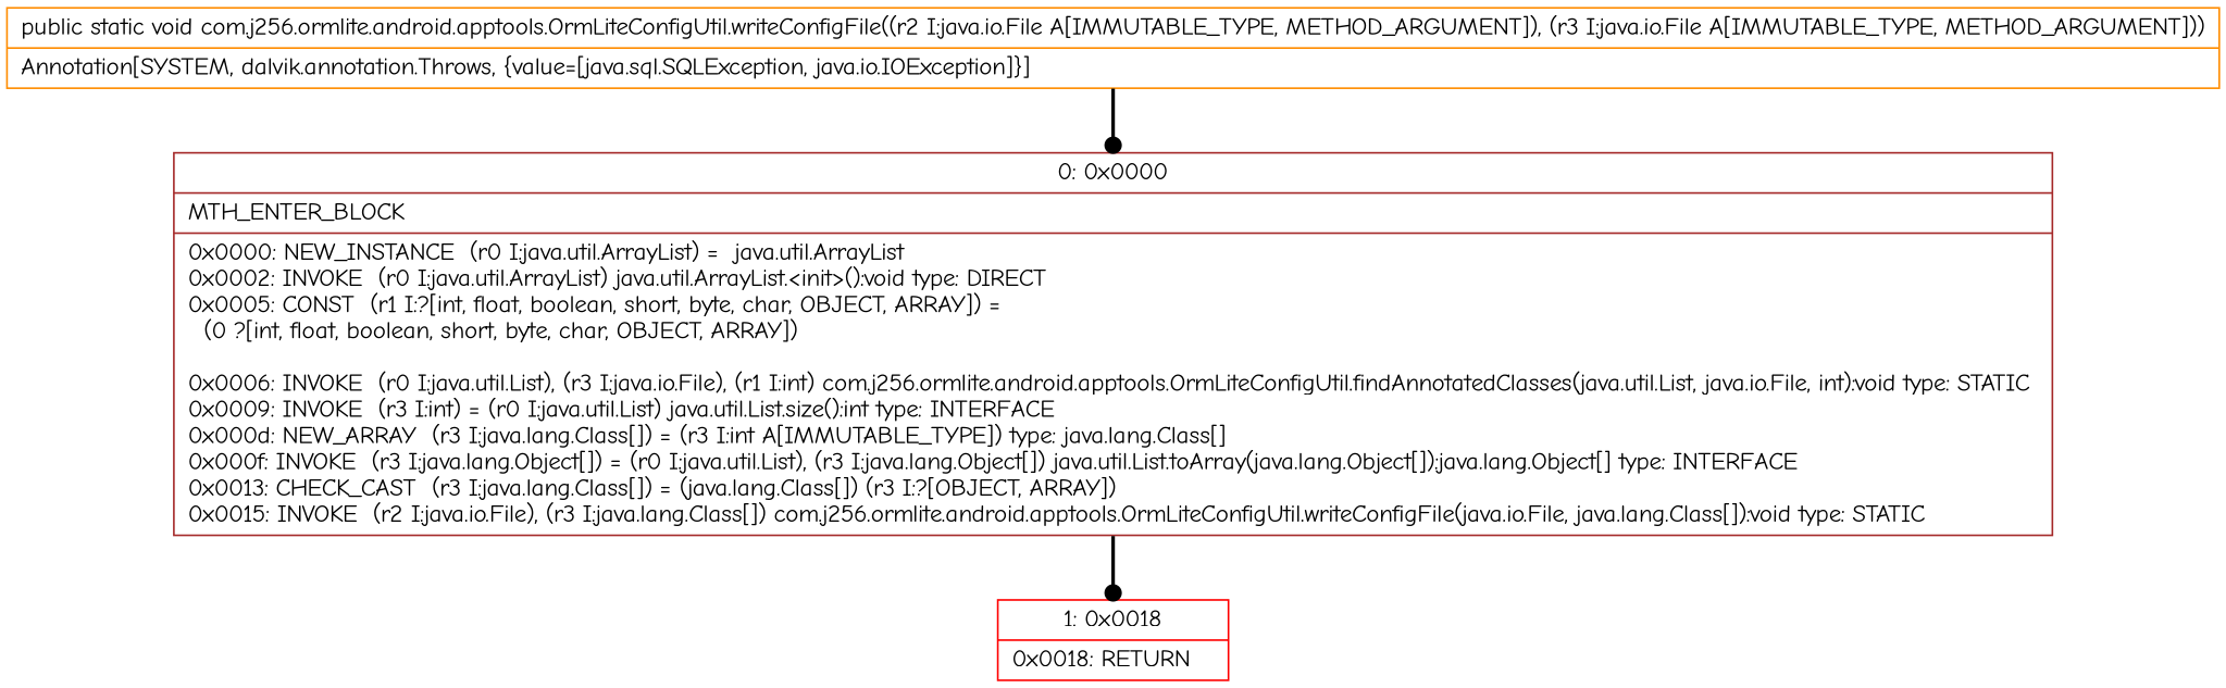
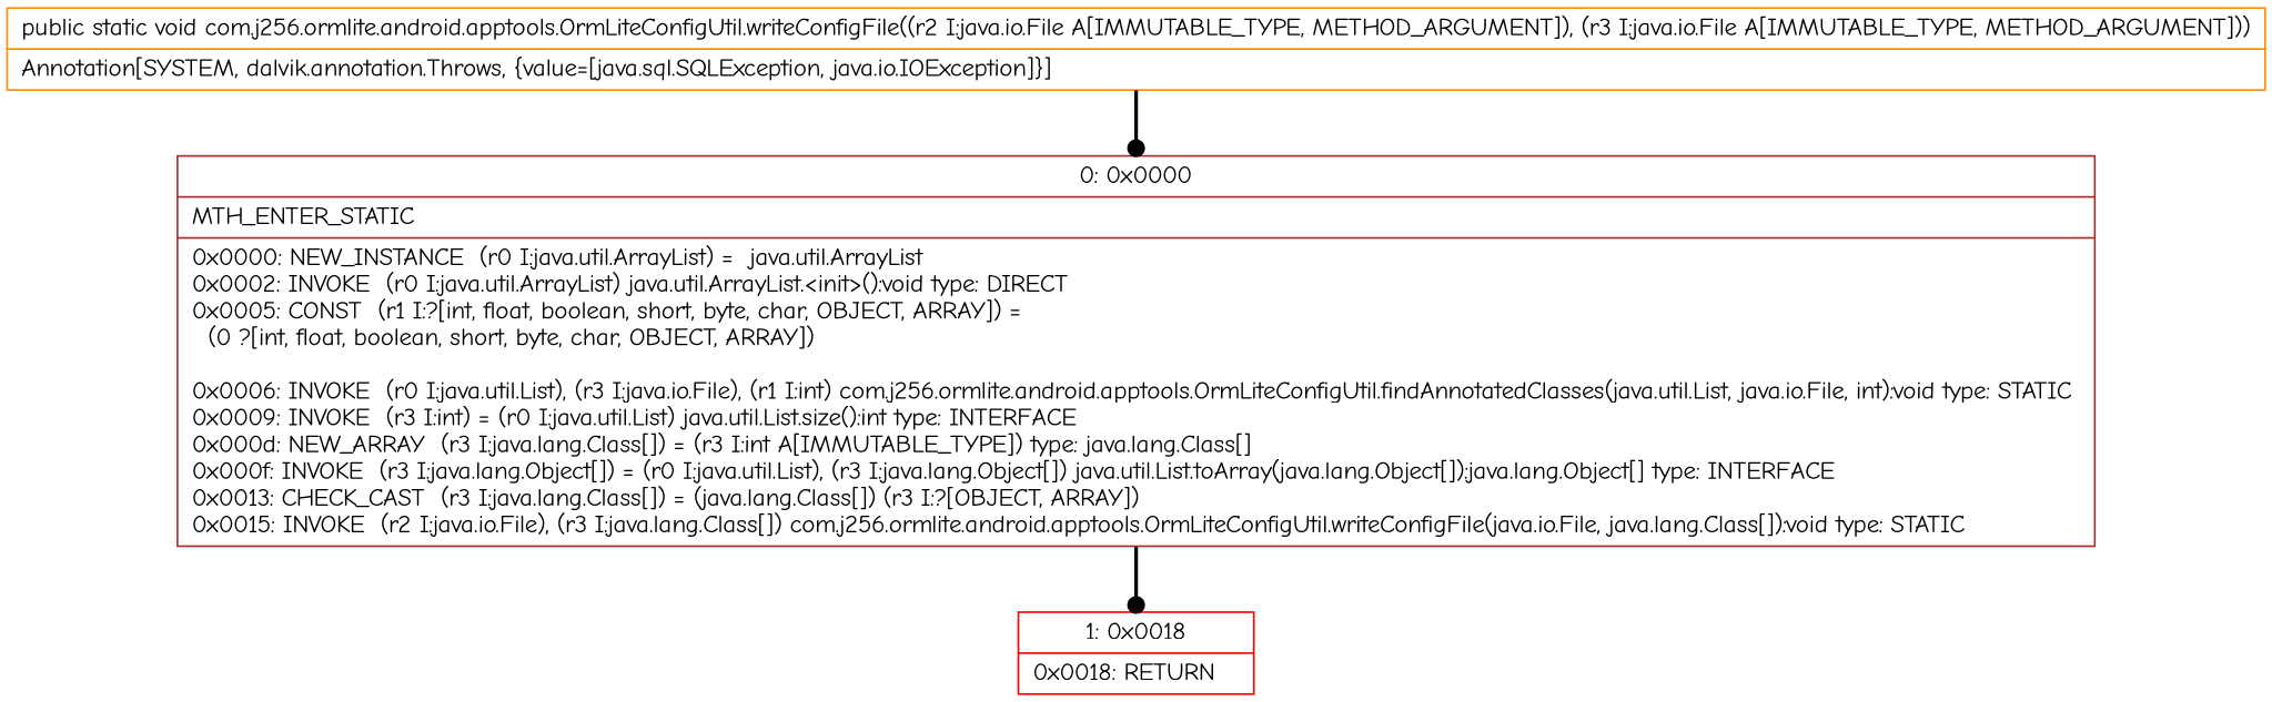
  digraph {
    fontname="Comic Neue"
    node [shape=record fontname="Comic Neue"]
    edge [style=bold arrowhead=dot fontname="Comic Neue"]
-   n1 [label="{0\:\ 0x0000|MTH_ENTER_BLOCK\l|0x0000: NEW_INSTANCE  (r0 I:java.util.ArrayList) =  java.util.ArrayList \l0x0002: INVOKE  (r0 I:java.util.ArrayList) java.util.ArrayList.\<init\>():void type: DIRECT \l0x0005: CONST  (r1 I:?[int, float, boolean, short, byte, char, OBJECT, ARRAY]) = \l  (0 ?[int, float, boolean, short, byte, char, OBJECT, ARRAY])\l \l0x0006: INVOKE  (r0 I:java.util.List), (r3 I:java.io.File), (r1 I:int) com.j256.ormlite.android.apptools.OrmLiteConfigUtil.findAnnotatedClasses(java.util.List, java.io.File, int):void type: STATIC \l0x0009: INVOKE  (r3 I:int) = (r0 I:java.util.List) java.util.List.size():int type: INTERFACE \l0x000d: NEW_ARRAY  (r3 I:java.lang.Class[]) = (r3 I:int A[IMMUTABLE_TYPE]) type: java.lang.Class[] \l0x000f: INVOKE  (r3 I:java.lang.Object[]) = (r0 I:java.util.List), (r3 I:java.lang.Object[]) java.util.List.toArray(java.lang.Object[]):java.lang.Object[] type: INTERFACE \l0x0013: CHECK_CAST  (r3 I:java.lang.Class[]) = (java.lang.Class[]) (r3 I:?[OBJECT, ARRAY]) \l0x0015: INVOKE  (r2 I:java.io.File), (r3 I:java.lang.Class[]) com.j256.ormlite.android.apptools.OrmLiteConfigUtil.writeConfigFile(java.io.File, java.lang.Class[]):void type: STATIC \l}" color=brown]
+   n1 [label="{0\:\ 0x0000|MTH_ENTER_STATIC\l|0x0000: NEW_INSTANCE  (r0 I:java.util.ArrayList) =  java.util.ArrayList \l0x0002: INVOKE  (r0 I:java.util.ArrayList) java.util.ArrayList.\<init\>():void type: DIRECT \l0x0005: CONST  (r1 I:?[int, float, boolean, short, byte, char, OBJECT, ARRAY]) = \l  (0 ?[int, float, boolean, short, byte, char, OBJECT, ARRAY])\l \l0x0006: INVOKE  (r0 I:java.util.List), (r3 I:java.io.File), (r1 I:int) com.j256.ormlite.android.apptools.OrmLiteConfigUtil.findAnnotatedClasses(java.util.List, java.io.File, int):void type: STATIC \l0x0009: INVOKE  (r3 I:int) = (r0 I:java.util.List) java.util.List.size():int type: INTERFACE \l0x000d: NEW_ARRAY  (r3 I:java.lang.Class[]) = (r3 I:int A[IMMUTABLE_TYPE]) type: java.lang.Class[] \l0x000f: INVOKE  (r3 I:java.lang.Object[]) = (r0 I:java.util.List), (r3 I:java.lang.Object[]) java.util.List.toArray(java.lang.Object[]):java.lang.Object[] type: INTERFACE \l0x0013: CHECK_CAST  (r3 I:java.lang.Class[]) = (java.lang.Class[]) (r3 I:?[OBJECT, ARRAY]) \l0x0015: INVOKE  (r2 I:java.io.File), (r3 I:java.lang.Class[]) com.j256.ormlite.android.apptools.OrmLiteConfigUtil.writeConfigFile(java.io.File, java.lang.Class[]):void type: STATIC \l}" color=brown]
    n2 [label="{1\:\ 0x0018|0x0018: RETURN   \l}" color=red]
    n3 [label="{public static void com.j256.ormlite.android.apptools.OrmLiteConfigUtil.writeConfigFile((r2 I:java.io.File A[IMMUTABLE_TYPE, METHOD_ARGUMENT]), (r3 I:java.io.File A[IMMUTABLE_TYPE, METHOD_ARGUMENT]))  | Annotation[SYSTEM, dalvik.annotation.Throws, \{value=[java.sql.SQLException, java.io.IOException]\}]\l}" color=darkorange]
    n1 -> n2
    n3 -> n1
  }
